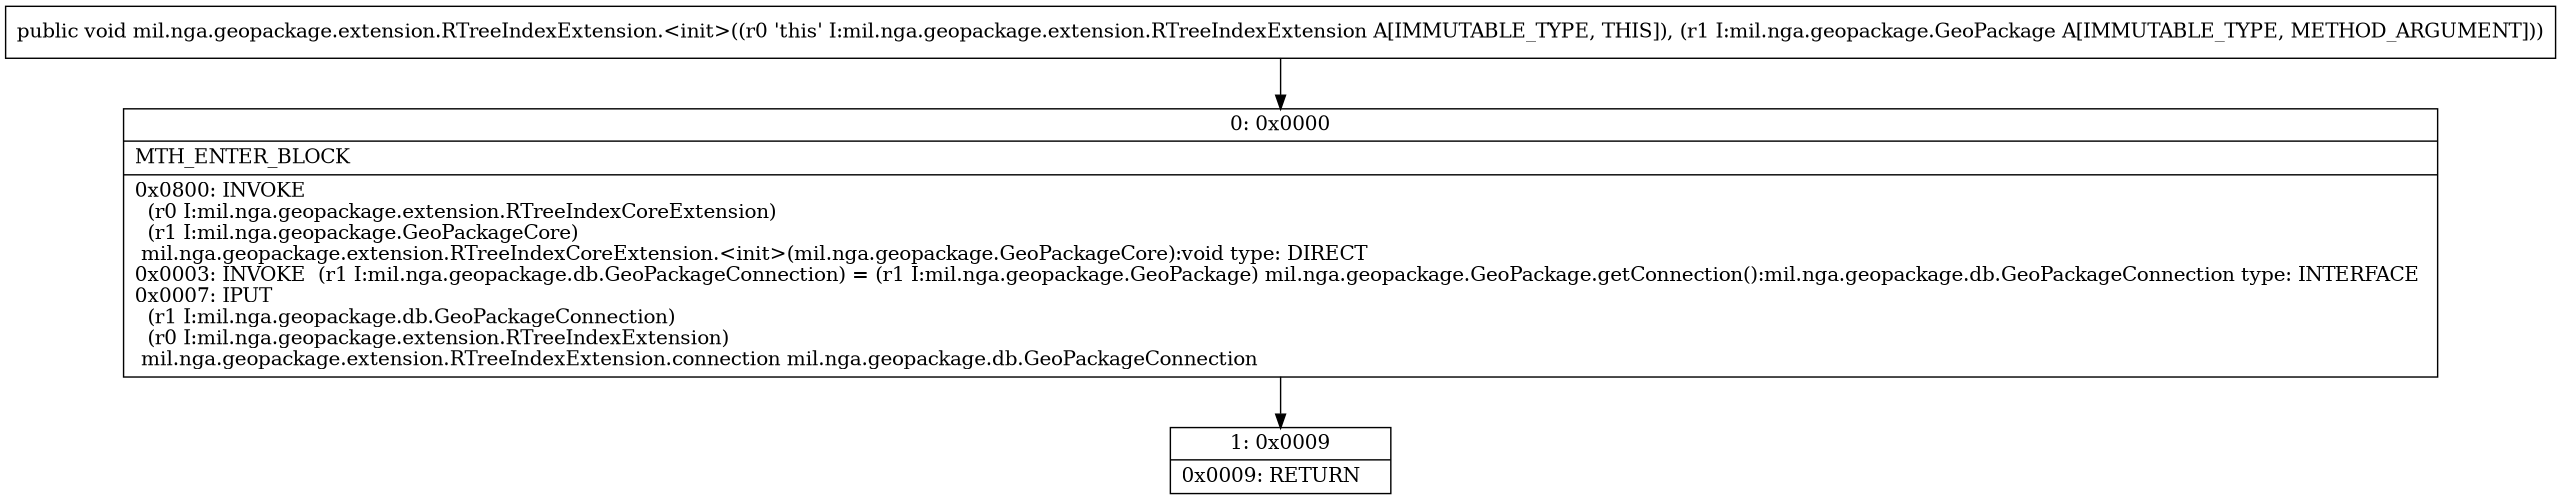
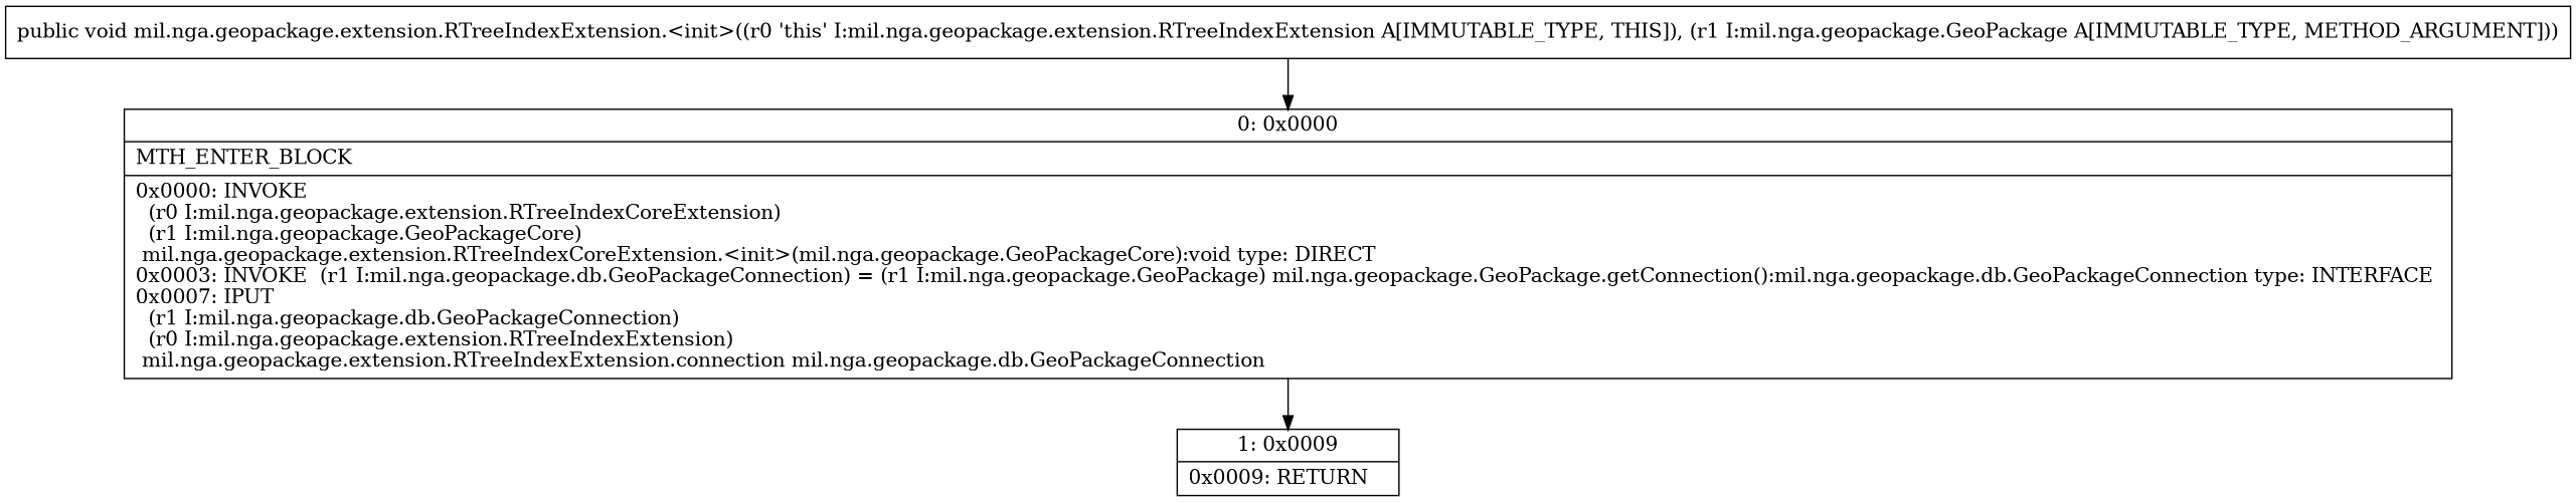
  digraph {
    node [shape=record]
-   n1 [label="{0\:\ 0x0000|MTH_ENTER_BLOCK\l|0x0800: INVOKE  \l  (r0 I:mil.nga.geopackage.extension.RTreeIndexCoreExtension)\l  (r1 I:mil.nga.geopackage.GeoPackageCore)\l mil.nga.geopackage.extension.RTreeIndexCoreExtension.\<init\>(mil.nga.geopackage.GeoPackageCore):void type: DIRECT \l0x0003: INVOKE  (r1 I:mil.nga.geopackage.db.GeoPackageConnection) = (r1 I:mil.nga.geopackage.GeoPackage) mil.nga.geopackage.GeoPackage.getConnection():mil.nga.geopackage.db.GeoPackageConnection type: INTERFACE \l0x0007: IPUT  \l  (r1 I:mil.nga.geopackage.db.GeoPackageConnection)\l  (r0 I:mil.nga.geopackage.extension.RTreeIndexExtension)\l mil.nga.geopackage.extension.RTreeIndexExtension.connection mil.nga.geopackage.db.GeoPackageConnection \l}"]
+   n1 [label="{0\:\ 0x0000|MTH_ENTER_BLOCK\l|0x0000: INVOKE  \l  (r0 I:mil.nga.geopackage.extension.RTreeIndexCoreExtension)\l  (r1 I:mil.nga.geopackage.GeoPackageCore)\l mil.nga.geopackage.extension.RTreeIndexCoreExtension.\<init\>(mil.nga.geopackage.GeoPackageCore):void type: DIRECT \l0x0003: INVOKE  (r1 I:mil.nga.geopackage.db.GeoPackageConnection) = (r1 I:mil.nga.geopackage.GeoPackage) mil.nga.geopackage.GeoPackage.getConnection():mil.nga.geopackage.db.GeoPackageConnection type: INTERFACE \l0x0007: IPUT  \l  (r1 I:mil.nga.geopackage.db.GeoPackageConnection)\l  (r0 I:mil.nga.geopackage.extension.RTreeIndexExtension)\l mil.nga.geopackage.extension.RTreeIndexExtension.connection mil.nga.geopackage.db.GeoPackageConnection \l}"]
    n2 [label="{1\:\ 0x0009|0x0009: RETURN   \l}"]
    n3 [label="{public void mil.nga.geopackage.extension.RTreeIndexExtension.\<init\>((r0 'this' I:mil.nga.geopackage.extension.RTreeIndexExtension A[IMMUTABLE_TYPE, THIS]), (r1 I:mil.nga.geopackage.GeoPackage A[IMMUTABLE_TYPE, METHOD_ARGUMENT])) }"]
    n1 -> n2
    n3 -> n1
  }
